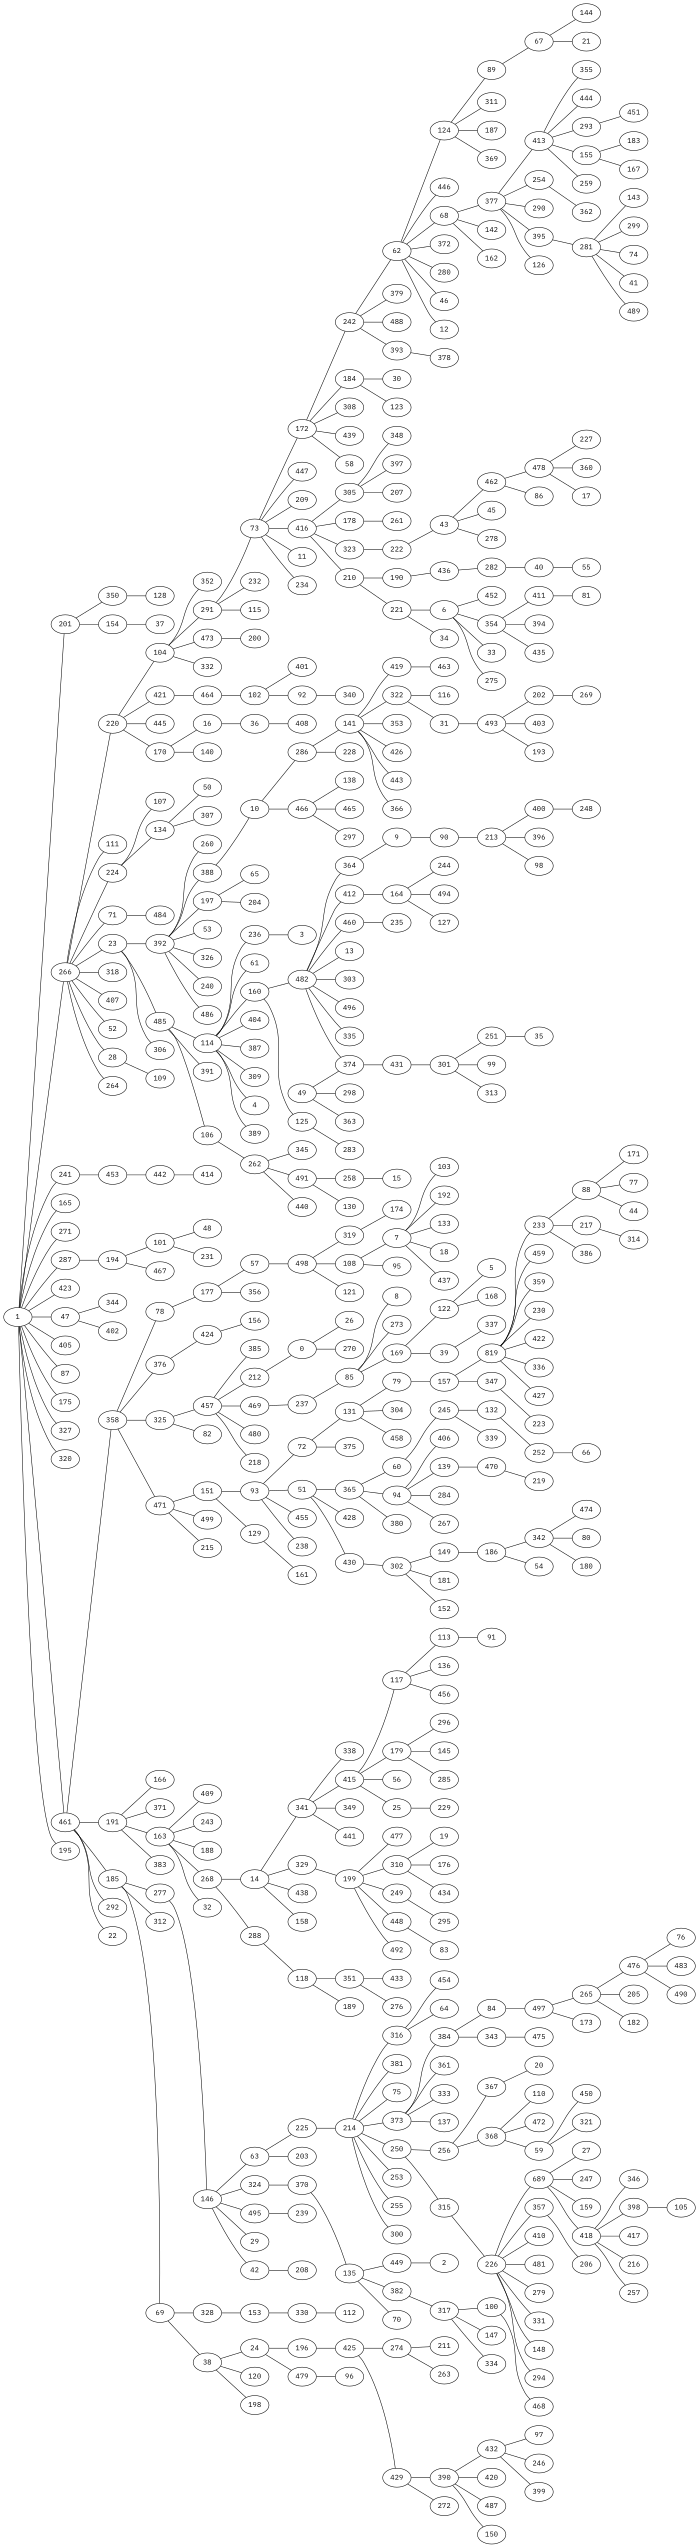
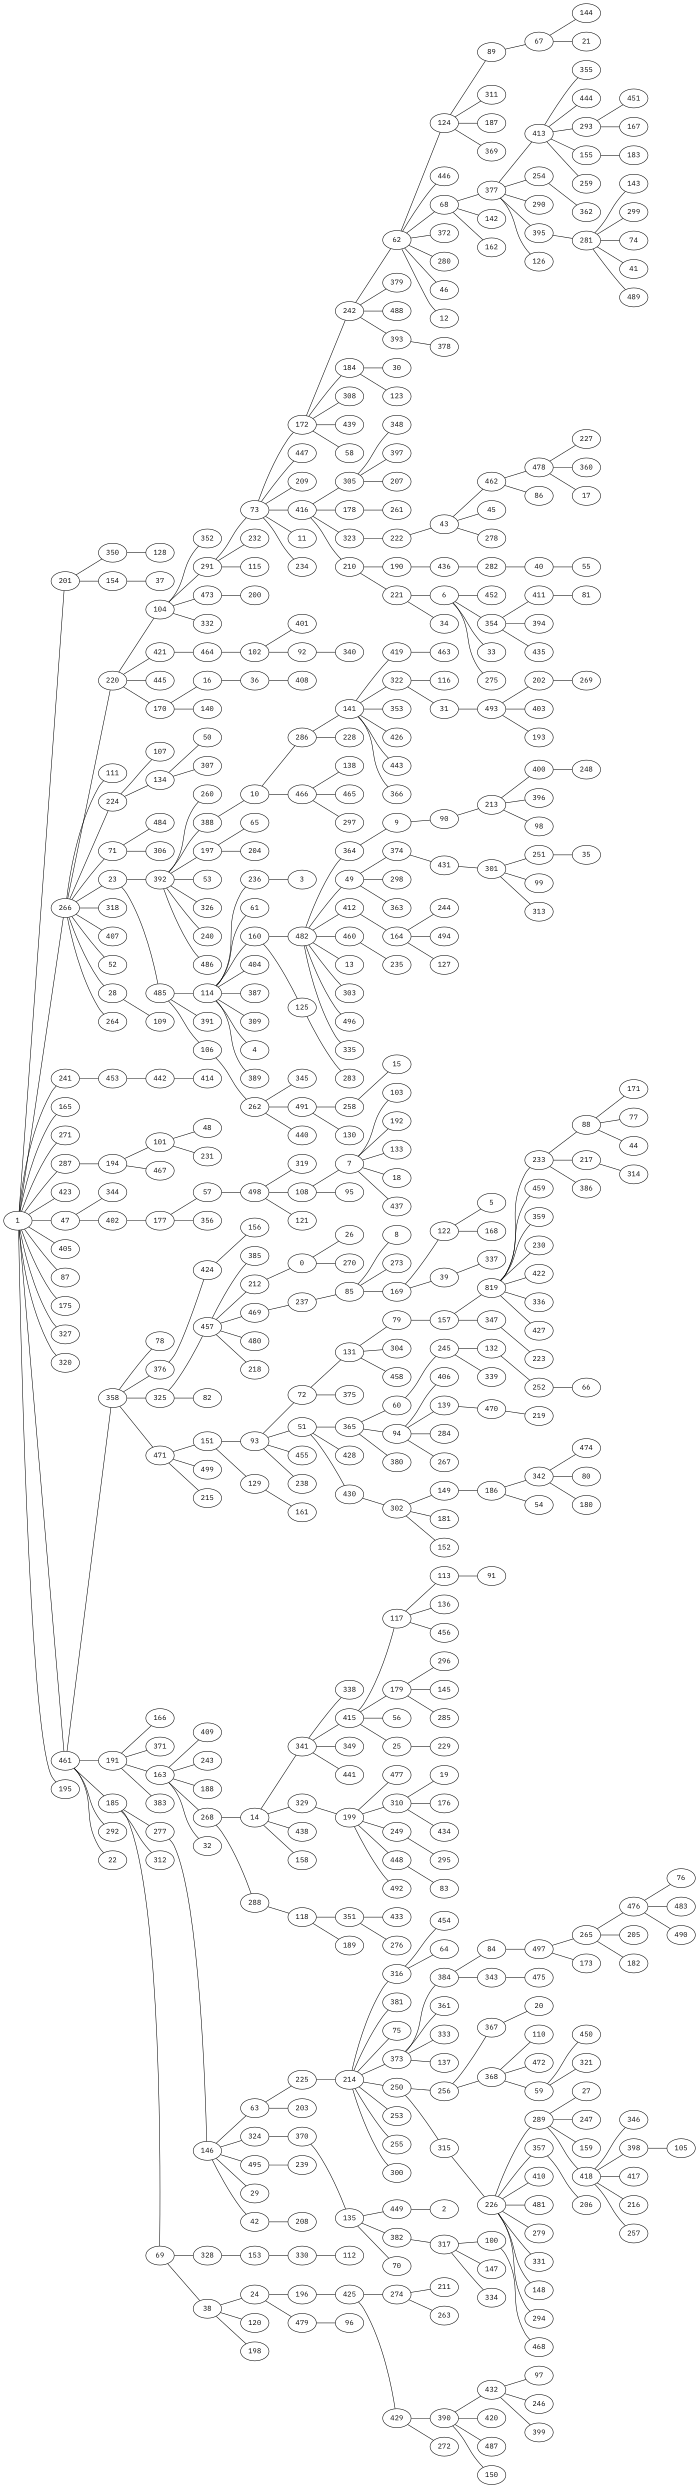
  strict graph {
    fontname="IBM Plex Mono"
    rankdir=LR
    node [fontname="IBM Plex Mono"]
    edge [fontname="IBM Plex Mono"]
    1
    201
    266
    241
    165
    271
    287
    423
    47
    405
    87
    175
    327
    320
    461
    195
    350
    154
    220
    111
    224
    71
    23
    318
    407
    52
    28
    264
    453
    194
    344
    402
    358
    191
    185
    292
    22
    128
    37
    104
    421
    445
    170
    107
    134
    484
    392
    485
    306
    109
    442
    101
    467
    78
    376
    325
    471
    166
    371
    163
    383
    277
    312
    69
    352
    291
    473
    332
    464
    16
    140
    50
    307
    260
    388
    197
    53
    326
    240
    486
    114
    391
    106
    414
    48
    231
    177
    424
    457
    82
    151
    499
    215
    409
    243
    188
    268
    32
    146
    328
    38
    73
    232
    115
    200
    102
    36
    10
    65
    204
    236
    61
    160
    404
    387
    309
    4
    389
    262
    57
    356
    156
    385
    212
    469
    480
    218
    93
    129
    14
    288
    63
    324
    495
    29
    42
    153
    24
    120
    198
    172
    447
    209
    416
    11
    234
    401
    92
    408
    286
    466
    3
    482
    125
    345
    491
    440
    498
    0
    237
    72
    51
    455
    238
    161
    341
    329
    438
    158
    118
    225
    203
    370
    239
    208
    330
    196
    479
    242
    184
    308
    439
    58
    305
    178
    323
    210
    340
    141
    228
    138
    465
    297
    364
    49
    412
    460
    13
    303
    496
    335
    283
    258
    130
    319
    108
    121
    26
    270
    85
    131
    375
    365
    428
    430
    338
    415
    349
    441
    199
    351
    189
    214
    135
    112
    425
    96
    62
    379
    488
    393
    30
    123
    348
    397
    207
    261
    222
    190
    221
    419
    322
    353
    426
    443
    366
    9
    374
    298
    363
    164
    235
    15
-   174
    7
    95
    8
    273
    169
    79
    304
    458
    60
    94
    380
    302
    117
    179
    56
    25
    477
    310
    249
    448
    492
    433
    276
    316
    381
    75
    373
    250
    253
    255
    300
    449
    382
    70
    274
    429
    124
    446
    68
    372
    280
    46
    12
    378
    43
    436
    6
    34
    463
    116
    31
    90
    431
    244
    494
    127
    103
    192
    133
    18
    437
    122
    39
    157
    245
    406
    139
    284
    267
    149
    181
    152
    113
    136
    456
    296
    145
    285
    229
    19
    176
    434
    295
    83
    454
    64
    384
    361
    333
    137
    256
    315
    2
    317
    211
    263
    390
    272
    89
    311
    187
    369
    377
    142
    162
    462
    45
    278
    282
    452
    354
    33
    275
    493
    213
    301
    5
    168
    337
    n374 [label=819]
    347
    132
    339
    470
    186
    91
    84
    343
    367
    368
    226
    100
    147
    334
    432
    420
    487
    150
    67
    413
    254
    290
    395
    126
    478
    86
    40
    411
    394
    435
    202
    403
    193
    400
    396
    98
    251
    99
    313
    233
    459
    359
    230
    422
    336
    427
    223
    252
    219
    342
    54
    497
    475
    20
    110
    472
    59
-   289 [label=689]
+   289
    357
    410
    481
    279
    331
    148
    294
    468
    97
    246
    399
    144
    21
    355
    444
    293
    155
    259
    362
    281
    227
    360
    17
    55
    81
    269
    248
    35
    88
    217
    386
    66
    474
    80
    180
    265
    173
    450
    321
    27
    247
    159
    418
    206
    451
    183
    167
    143
    299
    74
    41
    489
    171
    77
    44
    314
    476
    205
    182
    346
    398
    417
    216
    257
    76
    483
    490
    105
    1 -- 201
    1 -- 266
    1 -- 241
    1 -- 165
    1 -- 271
    1 -- 287
    1 -- 423
    1 -- 47
    1 -- 405
    1 -- 87
    1 -- 175
    1 -- 327
    1 -- 320
    1 -- 461
    1 -- 195
    201 -- 350
    201 -- 154
    266 -- 220
    266 -- 111
    266 -- 224
    266 -- 71
    266 -- 23
    266 -- 318
    266 -- 407
    266 -- 52
    266 -- 28
    266 -- 264
    241 -- 453
    287 -- 194
    47 -- 344
    47 -- 402
    461 -- 358
    461 -- 191
    461 -- 185
    461 -- 292
    461 -- 22
    350 -- 128
    154 -- 37
    220 -- 104
    220 -- 421
    220 -- 445
    220 -- 170
    224 -- 107
    224 -- 134
    71 -- 484
    23 -- 392
    23 -- 485
-   23 -- 306
+   71 -- 306
    28 -- 109
    453 -- 442
    194 -- 101
    194 -- 467
    358 -- 78
    358 -- 376
    358 -- 325
    358 -- 471
    191 -- 166
    191 -- 371
    191 -- 163
    191 -- 383
    185 -- 277
    185 -- 312
    185 -- 69
    104 -- 352
    104 -- 291
    104 -- 473
    104 -- 332
    421 -- 464
    170 -- 16
    170 -- 140
    134 -- 50
    134 -- 307
    392 -- 260
    392 -- 388
    392 -- 197
    392 -- 53
    392 -- 326
    392 -- 240
    392 -- 486
    485 -- 114
    485 -- 391
    485 -- 106
    442 -- 414
    101 -- 48
    101 -- 231
-   78 -- 177
+   402 -- 177
    376 -- 424
    325 -- 457
    325 -- 82
    471 -- 151
    471 -- 499
    471 -- 215
    163 -- 409
    163 -- 243
    163 -- 188
    163 -- 268
    163 -- 32
    277 -- 146
    69 -- 328
    69 -- 38
    291 -- 73
    291 -- 232
    291 -- 115
    473 -- 200
    464 -- 102
    16 -- 36
    388 -- 10
    197 -- 65
    197 -- 204
    114 -- 236
    114 -- 61
    114 -- 160
    114 -- 404
    114 -- 387
    114 -- 309
    114 -- 4
    114 -- 389
    106 -- 262
    177 -- 57
    177 -- 356
    424 -- 156
    457 -- 385
    457 -- 212
    457 -- 469
    457 -- 480
    457 -- 218
    151 -- 93
    151 -- 129
    268 -- 14
    268 -- 288
    146 -- 63
    146 -- 324
    146 -- 495
    146 -- 29
    146 -- 42
    328 -- 153
    38 -- 24
    38 -- 120
    38 -- 198
    73 -- 172
    73 -- 447
    73 -- 209
    73 -- 416
    73 -- 11
    73 -- 234
    102 -- 401
    102 -- 92
    36 -- 408
    10 -- 286
    10 -- 466
    236 -- 3
    160 -- 482
    160 -- 125
    262 -- 345
    262 -- 491
    262 -- 440
    57 -- 498
    212 -- 0
    469 -- 237
    93 -- 72
    93 -- 51
    93 -- 455
    93 -- 238
    129 -- 161
    14 -- 341
    14 -- 329
    14 -- 438
    14 -- 158
    288 -- 118
    63 -- 225
    63 -- 203
    324 -- 370
    495 -- 239
    42 -- 208
    153 -- 330
    24 -- 196
    24 -- 479
    172 -- 242
    172 -- 184
    172 -- 308
    172 -- 439
    172 -- 58
    416 -- 305
    416 -- 178
    416 -- 323
    416 -- 210
    92 -- 340
    286 -- 141
    286 -- 228
    466 -- 138
    466 -- 465
    466 -- 297
    482 -- 364
-   482 -- 374
+   482 -- 49
    482 -- 412
    482 -- 460
    482 -- 13
    482 -- 303
    482 -- 496
    482 -- 335
    125 -- 283
    491 -- 258
    491 -- 130
    498 -- 319
    498 -- 108
    498 -- 121
    0 -- 26
    0 -- 270
    237 -- 85
    72 -- 131
    72 -- 375
    51 -- 365
    51 -- 428
    51 -- 430
    341 -- 338
    341 -- 415
    341 -- 349
    341 -- 441
    329 -- 199
    118 -- 351
    118 -- 189
    225 -- 214
    370 -- 135
    330 -- 112
    196 -- 425
    479 -- 96
    242 -- 62
    242 -- 379
    242 -- 488
    242 -- 393
    184 -- 30
    184 -- 123
    305 -- 348
    305 -- 397
    305 -- 207
    178 -- 261
    323 -- 222
    210 -- 190
    210 -- 221
    141 -- 419
    141 -- 322
    141 -- 353
    141 -- 426
    141 -- 443
    141 -- 366
    364 -- 9
    49 -- 374
    49 -- 298
    49 -- 363
    412 -- 164
    460 -- 235
    258 -- 15
-   319 -- 174
    108 -- 7
    108 -- 95
    85 -- 8
    85 -- 273
    85 -- 169
    131 -- 79
    131 -- 304
    131 -- 458
    365 -- 60
    365 -- 94
    365 -- 380
    430 -- 302
    415 -- 117
    415 -- 179
    415 -- 56
    415 -- 25
    199 -- 477
    199 -- 310
    199 -- 249
    199 -- 448
    199 -- 492
    351 -- 433
    351 -- 276
    214 -- 316
    214 -- 381
    214 -- 75
    214 -- 373
    214 -- 250
    214 -- 253
    214 -- 255
    214 -- 300
    135 -- 449
    135 -- 382
    135 -- 70
    425 -- 274
    425 -- 429
    62 -- 124
    62 -- 446
    62 -- 68
    62 -- 372
    62 -- 280
    62 -- 46
    62 -- 12
    393 -- 378
    222 -- 43
    190 -- 436
    221 -- 6
    221 -- 34
    419 -- 463
    322 -- 116
    322 -- 31
    9 -- 90
    374 -- 431
    164 -- 244
    164 -- 494
    164 -- 127
    7 -- 103
    7 -- 192
    7 -- 133
    7 -- 18
    7 -- 437
    169 -- 122
    169 -- 39
    79 -- 157
    60 -- 245
    94 -- 406
    94 -- 139
    94 -- 284
    94 -- 267
    302 -- 149
    302 -- 181
    302 -- 152
    117 -- 113
    117 -- 136
    117 -- 456
    179 -- 296
    179 -- 145
    179 -- 285
    25 -- 229
    310 -- 19
    310 -- 176
    310 -- 434
    249 -- 295
    448 -- 83
    316 -- 454
    316 -- 64
    373 -- 384
    373 -- 361
    373 -- 333
    373 -- 137
    250 -- 256
    250 -- 315
    449 -- 2
    382 -- 317
    274 -- 211
    274 -- 263
    429 -- 390
    429 -- 272
    124 -- 89
    124 -- 311
    124 -- 187
    124 -- 369
    68 -- 377
    68 -- 142
    68 -- 162
    43 -- 462
    43 -- 45
    43 -- 278
    436 -- 282
    6 -- 452
    6 -- 354
    6 -- 33
    6 -- 275
    31 -- 493
    90 -- 213
    431 -- 301
    122 -- 5
    122 -- 168
    39 -- 337
    157 -- n374
    157 -- 347
    245 -- 132
    245 -- 339
    139 -- 470
    149 -- 186
    113 -- 91
    384 -- 84
    384 -- 343
    256 -- 367
    256 -- 368
    315 -- 226
    317 -- 100
    317 -- 147
    317 -- 334
    390 -- 432
    390 -- 420
    390 -- 487
    390 -- 150
    89 -- 67
    377 -- 413
    377 -- 254
    377 -- 290
    377 -- 395
    377 -- 126
    462 -- 478
    462 -- 86
    282 -- 40
    354 -- 411
    354 -- 394
    354 -- 435
    493 -- 202
    493 -- 403
    493 -- 193
    213 -- 400
    213 -- 396
    213 -- 98
    301 -- 251
    301 -- 99
    301 -- 313
    n374 -- 233
    n374 -- 459
    n374 -- 359
    n374 -- 230
    n374 -- 422
    n374 -- 336
    n374 -- 427
    347 -- 223
    132 -- 252
    470 -- 219
    186 -- 342
    186 -- 54
    84 -- 497
    343 -- 475
    367 -- 20
    368 -- 110
    368 -- 472
    368 -- 59
    226 -- 289
    226 -- 357
    226 -- 410
    226 -- 481
    226 -- 279
    226 -- 331
    226 -- 148
    226 -- 294
    100 -- 468
    432 -- 97
    432 -- 246
    432 -- 399
    67 -- 144
    67 -- 21
    413 -- 355
    413 -- 444
    413 -- 293
    413 -- 155
    413 -- 259
    254 -- 362
    395 -- 281
    478 -- 227
    478 -- 360
    478 -- 17
    40 -- 55
    411 -- 81
    202 -- 269
    400 -- 248
    251 -- 35
    233 -- 88
    233 -- 217
    233 -- 386
    252 -- 66
    342 -- 474
    342 -- 80
    342 -- 180
    497 -- 265
    497 -- 173
    59 -- 450
    59 -- 321
    289 -- 27
    289 -- 247
    289 -- 159
    289 -- 418
    357 -- 206
    293 -- 451
    155 -- 183
-   155 -- 167
+   293 -- 167
    281 -- 143
    281 -- 299
    281 -- 74
    281 -- 41
    281 -- 489
    88 -- 171
    88 -- 77
    88 -- 44
    217 -- 314
    265 -- 476
    265 -- 205
    265 -- 182
    418 -- 346
    418 -- 398
    418 -- 417
    418 -- 216
    418 -- 257
    476 -- 76
    476 -- 483
    476 -- 490
    398 -- 105
  }
